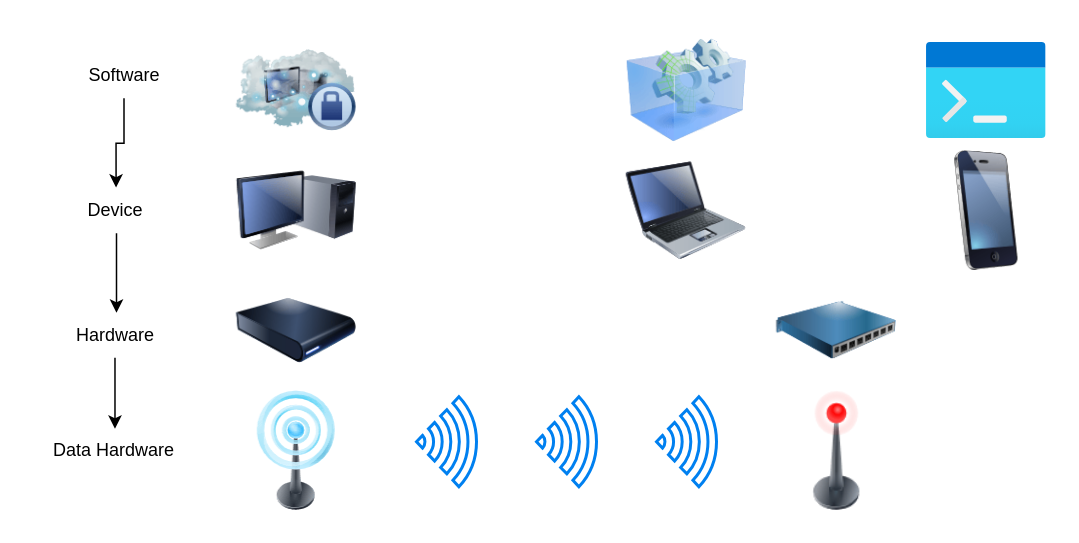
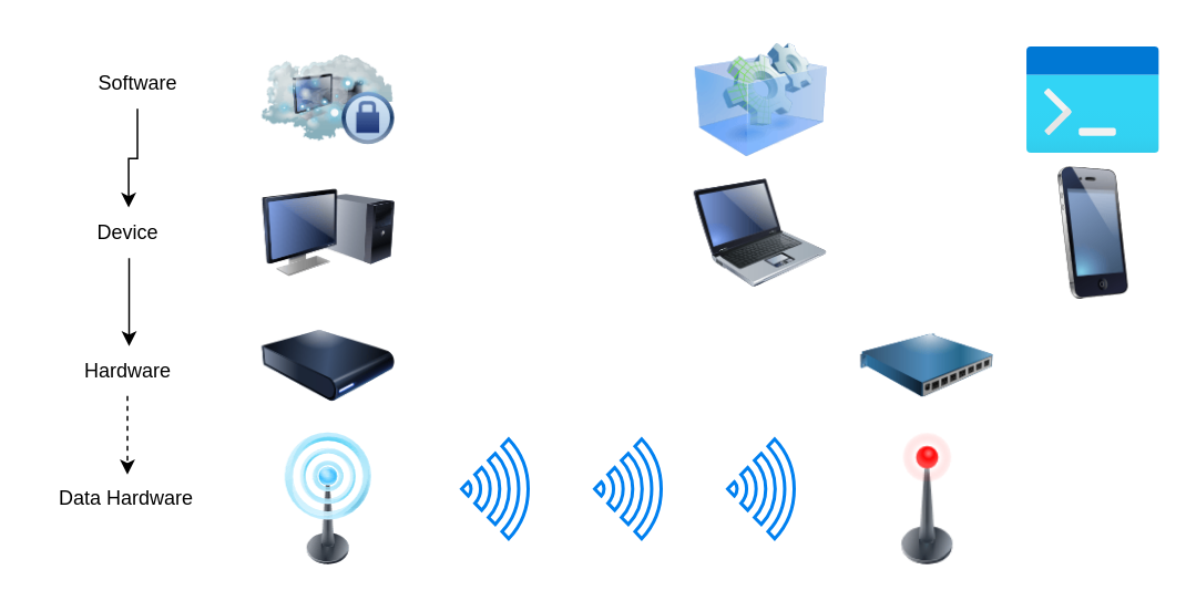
  <mxCell id="0" />
  <mxCell id="1" parent="0" />
  <mxCell id="2" value="" style="image;html=1;image=img/lib/clip_art/computers/Harddrive_128x128.png" vertex="1" parent="1"><mxGeometry x="157" y="180" width="80" height="80" as="geometry" /></mxCell>
  <mxCell id="3" value="" style="image;html=1;image=img/lib/clip_art/computers/Laptop_128x128.png" vertex="1" parent="1"><mxGeometry x="417" y="100" width="80" height="80" as="geometry" /></mxCell>
  <mxCell id="4" value="" style="image;html=1;image=img/lib/clip_art/telecommunication/iPhone_128x128.png" vertex="1" parent="1"><mxGeometry x="617" y="100" width="80" height="80" as="geometry" /></mxCell>
  <mxCell id="5" value="" style="image;html=1;image=img/lib/clip_art/telecommunication/Signal_tower_off_128x128.png" vertex="1" parent="1"><mxGeometry x="517" y="260" width="80" height="80" as="geometry" /></mxCell>
  <mxCell id="6" value="" style="image;html=1;image=img/lib/clip_art/telecommunication/Signal_tower_on_128x128.png" vertex="1" parent="1"><mxGeometry x="157" y="260" width="80" height="80" as="geometry" /></mxCell>
  <mxCell id="7" value="" style="image;html=1;image=img/lib/clip_art/computers/Monitor_Tower_128x128.png" vertex="1" parent="1"><mxGeometry x="157" y="100" width="80" height="80" as="geometry" /></mxCell>
  <mxCell id="8" value="" style="html=1;verticalLabelPosition=bottom;align=center;labelBackgroundColor=#ffffff;verticalAlign=top;strokeWidth=2;strokeColor=#0080F0;shadow=0;dashed=0;shape=mxgraph.ios7.icons.wifi;pointerEvents=1;rotation=90;" vertex="1" parent="1"><mxGeometry x="267" y="274" width="60" height="40" as="geometry" /></mxCell>
  <mxCell id="9" value="" style="image;html=1;image=img/lib/clip_art/computers/Virtual_Application_128x128.png" vertex="1" parent="1"><mxGeometry x="417" y="20" width="80" height="80" as="geometry" /></mxCell>
  <mxCell id="10" value="" style="html=1;verticalLabelPosition=bottom;align=center;labelBackgroundColor=#ffffff;verticalAlign=top;strokeWidth=2;strokeColor=#0080F0;shadow=0;dashed=0;shape=mxgraph.ios7.icons.wifi;pointerEvents=1;rotation=90;" vertex="1" parent="1"><mxGeometry x="347" y="274" width="60" height="40" as="geometry" /></mxCell>
  <mxCell id="11" value="" style="html=1;verticalLabelPosition=bottom;align=center;labelBackgroundColor=#ffffff;verticalAlign=top;strokeWidth=2;strokeColor=#0080F0;shadow=0;dashed=0;shape=mxgraph.ios7.icons.wifi;pointerEvents=1;rotation=90;" vertex="1" parent="1"><mxGeometry x="427" y="274" width="60" height="40" as="geometry" /></mxCell>
  <mxCell id="12" value="" style="image;aspect=fixed;html=1;points=[];align=center;fontSize=12;image=img/lib/azure2/general/Dev_Console.svg;" vertex="1" parent="1"><mxGeometry x="617" y="28" width="80" height="64" as="geometry" /></mxCell>
  <mxCell id="13" value="" style="image;html=1;image=img/lib/clip_art/networking/Cloud_Computer_Private_128x128.png" vertex="1" parent="1"><mxGeometry x="157" y="20" width="80" height="80" as="geometry" /></mxCell>
  <mxCell id="14" value="" style="image;html=1;image=img/lib/clip_art/networking/power_distribution_unit_128x128.png" vertex="1" parent="1"><mxGeometry x="517" y="180" width="80" height="80" as="geometry" /></mxCell>
  <mxCell id="15" value="" style="edgeStyle=orthogonalEdgeStyle;rounded=0;orthogonalLoop=1;jettySize=auto;html=1;" edge="1" parent="1"><mxGeometry relative="1" as="geometry"><mxPoint x="77" y="155" as="sourcePoint" /><mxPoint x="77" y="208" as="targetPoint" /></mxGeometry></mxCell>
  <mxCell id="16" value="Device" style="text;html=1;align=center;verticalAlign=middle;resizable=0;points=[];autosize=1;strokeColor=none;fillColor=none;" vertex="1" parent="1"><mxGeometry x="46" y="125" width="60" height="30" as="geometry" /></mxCell>
  <mxCell id="17" value="Hardware" style="text;html=1;align=center;verticalAlign=middle;resizable=0;points=[];autosize=1;strokeColor=none;fillColor=none;" vertex="1" parent="1"><mxGeometry x="36" y="208" width="80" height="30" as="geometry" /></mxCell>
  <mxCell id="18" value="Software" style="text;html=1;align=center;verticalAlign=middle;resizable=0;points=[];autosize=1;strokeColor=none;fillColor=none;" vertex="1" parent="1"><mxGeometry x="47" y="35" width="70" height="30" as="geometry" /></mxCell>
  <mxCell id="19" value="Data Hardware" style="text;html=1;align=center;verticalAlign=middle;resizable=0;points=[];autosize=1;strokeColor=none;fillColor=none;" vertex="1" parent="1"><mxGeometry x="20" y="285" width="110" height="30" as="geometry" /></mxCell>
  <mxCell id="20" style="edgeStyle=orthogonalEdgeStyle;rounded=0;orthogonalLoop=1;jettySize=auto;html=1;entryX=0.512;entryY=-0.014;entryDx=0;entryDy=0;entryPerimeter=0;" edge="1" parent="1" source="18" target="16"><mxGeometry relative="1" as="geometry" /></mxCell>
- <mxCell id="21" style="edgeStyle=orthogonalEdgeStyle;rounded=0;orthogonalLoop=1;jettySize=auto;html=1;entryX=0.509;entryY=0.012;entryDx=0;entryDy=0;entryPerimeter=0;" edge="1" parent="1" source="17" target="19"><mxGeometry relative="1" as="geometry" /></mxCell>
+ <mxCell id="21" style="edgeStyle=orthogonalEdgeStyle;rounded=0;orthogonalLoop=1;jettySize=auto;html=1;entryX=0.509;entryY=0.012;entryDx=0;entryDy=0;entryPerimeter=0;dashed=1;" edge="1" parent="1" source="17" target="19"><mxGeometry relative="1" as="geometry" /></mxCell>
